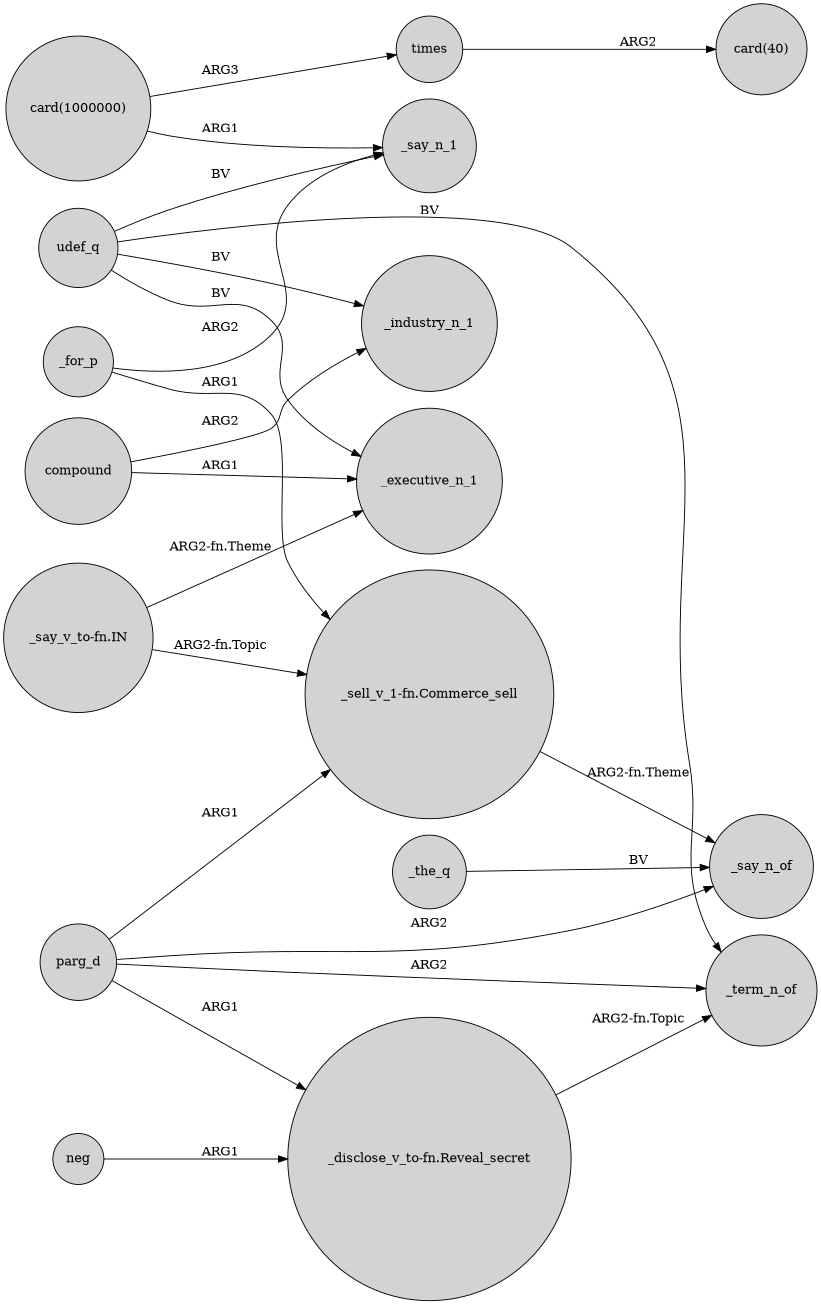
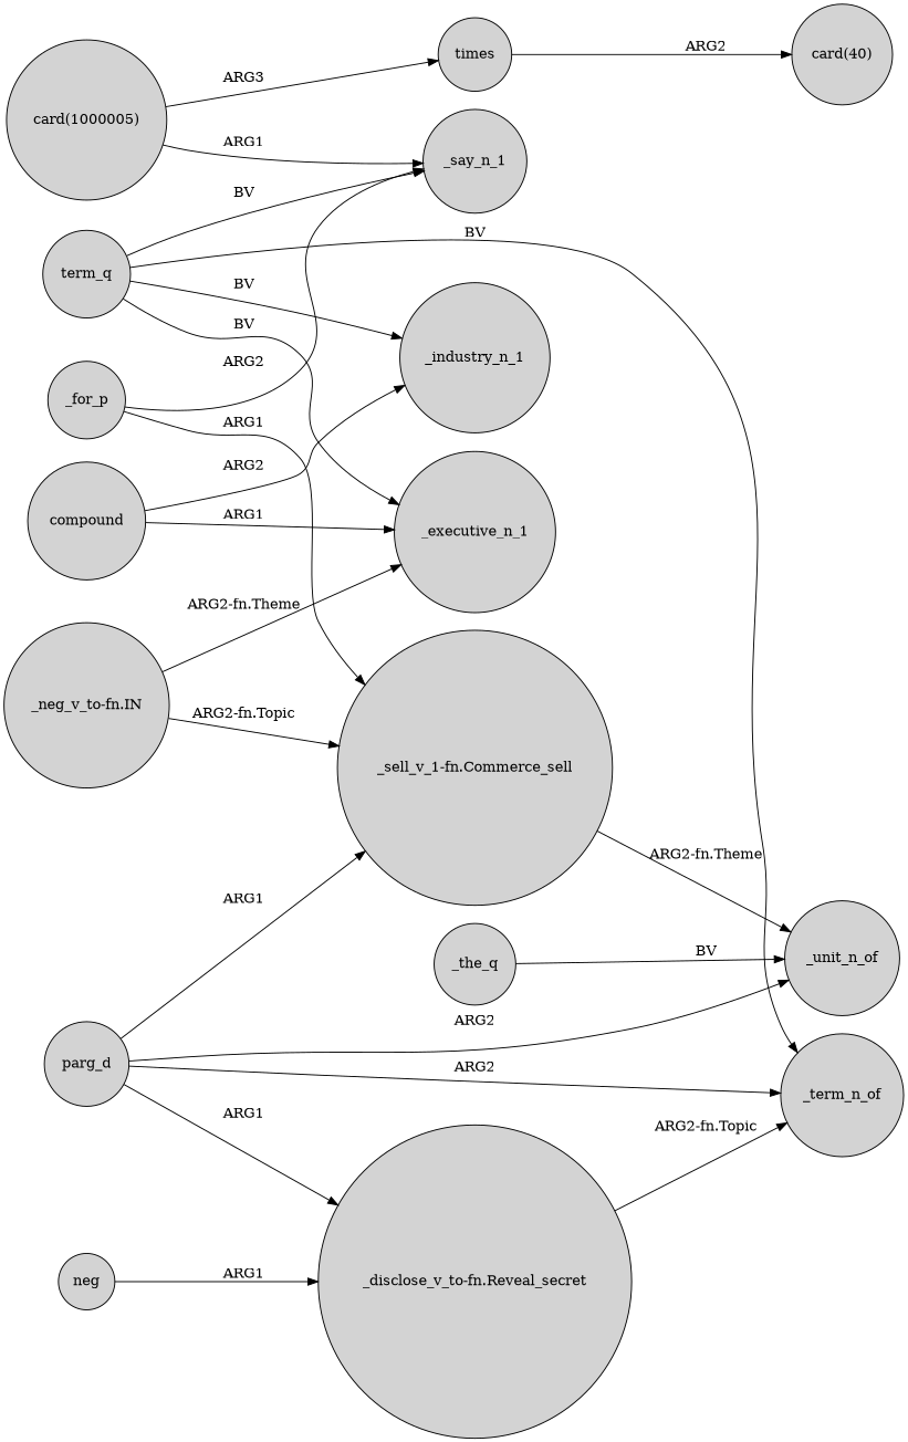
  digraph {
    rankdir=LR
    node [shape=circle style=filled]
    n1 [label=_say_n_1]
-   "card(1000000)"
+   "card(1000000)" [label="card(1000005)"]
    times
-   udef_q
+   udef_q [label=term_q]
    _executive_n_1
    _term_n_of
    _industry_n_1
    "_disclose_v_to-fn.Reveal_secret"
    _for_p
    "_sell_v_1-fn.Commerce_sell"
-   _unit_n_of [label=_say_n_of]
+   _unit_n_of
    "card(40)"
    parg_d
    compound
    neg
-   "_say_v_to-fn.IN"
+   "_say_v_to-fn.IN" [label="_neg_v_to-fn.IN"]
    _the_q
    "card(1000000)" -> n1 [label=ARG1]
    "card(1000000)" -> times [label=ARG3]
    times -> "card(40)" [label=ARG2]
    udef_q -> n1 [label=BV]
    udef_q -> _executive_n_1 [label=BV]
    udef_q -> _term_n_of [label=BV]
    udef_q -> _industry_n_1 [label=BV]
    "_disclose_v_to-fn.Reveal_secret" -> _term_n_of [label="ARG2-fn.Topic"]
    _for_p -> n1 [label=ARG2]
    _for_p -> "_sell_v_1-fn.Commerce_sell" [label=ARG1]
    "_sell_v_1-fn.Commerce_sell" -> _unit_n_of [label="ARG2-fn.Theme"]
    parg_d -> _term_n_of [label=ARG2]
    parg_d -> "_disclose_v_to-fn.Reveal_secret" [label=ARG1]
    parg_d -> "_sell_v_1-fn.Commerce_sell" [label=ARG1]
    parg_d -> _unit_n_of [label=ARG2]
    compound -> _executive_n_1 [label=ARG1]
    compound -> _industry_n_1 [label=ARG2]
    neg -> "_disclose_v_to-fn.Reveal_secret" [label=ARG1]
    "_say_v_to-fn.IN" -> _executive_n_1 [label="ARG2-fn.Theme"]
    "_say_v_to-fn.IN" -> "_sell_v_1-fn.Commerce_sell" [label="ARG2-fn.Topic"]
    _the_q -> _unit_n_of [label=BV]
  }
